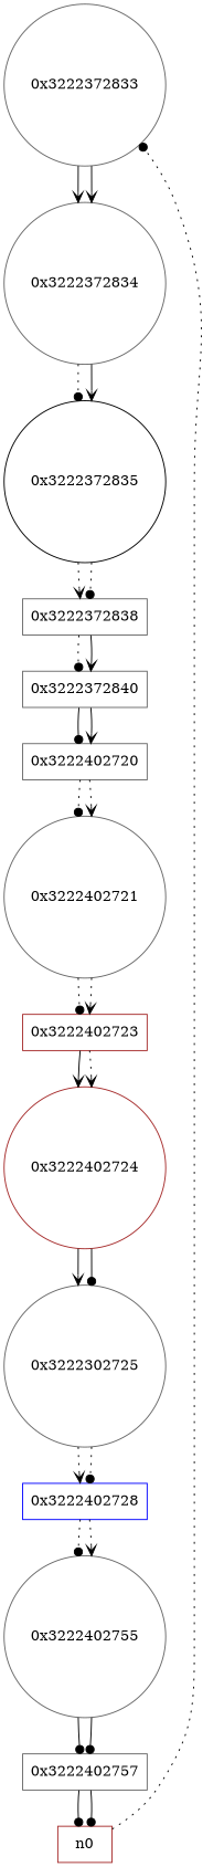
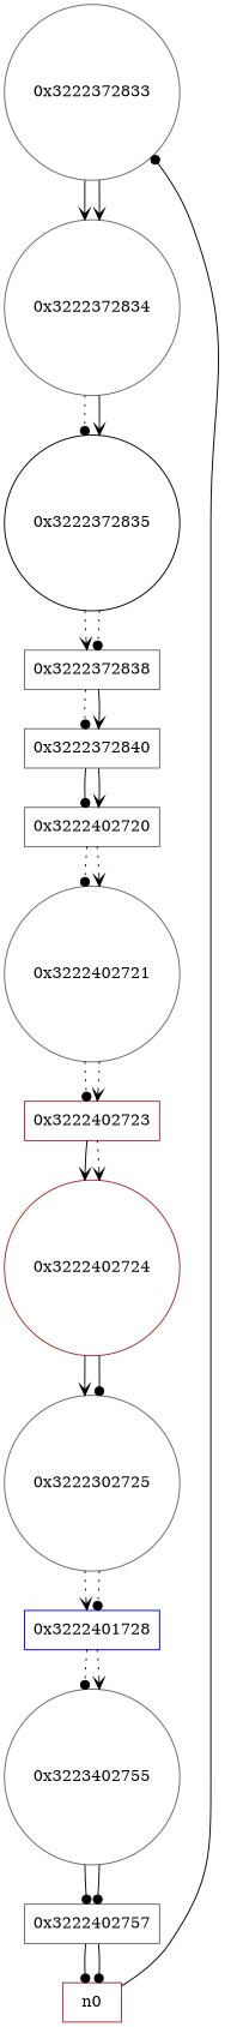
  digraph {
    node [color=gray40 shape=circle]
    edge [arrowhead=dot style=solid]
    n1 [label="0x3222372833"]
    n2 [label="0x3222372834"]
    n3 [color=black label="0x3222372835"]
    n4 [label="0x3222372838" shape=box]
    n5 [label="0x3222372840" shape=box]
    n6 [label="0x3222402720" shape=box]
    n7 [label="0x3222402721"]
    n0 [color=brown shape=box]
    n8 [color=brown label="0x3222402723" shape=box]
    n9 [color=brown label="0x3222402724"]
    n10 [label="0x3222302725"]
-   n11 [color=blue label="0x3222402728" shape=box]
-   n12 [label="0x3222402755"]
+   n11 [color=blue label="0x3222401728" shape=box]
+   n12 [label="0x3223402755"]
    n13 [label="0x3222402757" shape=box]
    n1 -> n2 [arrowhead=vee]
    n1 -> n2 [arrowhead=vee]
    n2 -> n3 [style=dotted]
    n2 -> n3 [arrowhead=vee]
    n3 -> n4 [arrowhead=vee style=dotted]
    n3 -> n4 [style=dotted]
    n4 -> n5 [style=dotted]
    n4 -> n5 [arrowhead=vee]
    n5 -> n6
    n5 -> n6 [arrowhead=vee]
    n6 -> n7 [style=dotted]
    n6 -> n7 [arrowhead=vee style=dotted]
    n7 -> n8 [style=dotted]
    n7 -> n8 [arrowhead=vee style=dotted]
-   n0 -> n1 [style=dotted]
+   n0 -> n1
    n8 -> n9 [arrowhead=vee]
    n8 -> n9 [arrowhead=vee style=dotted]
    n9 -> n10 [arrowhead=vee]
    n9 -> n10
    n10 -> n11 [arrowhead=vee style=dotted]
    n10 -> n11 [style=dotted]
    n11 -> n12 [style=dotted]
    n11 -> n12 [arrowhead=vee style=dotted]
    n12 -> n13
    n12 -> n13
    n13 -> n0
    n13 -> n0
  }
